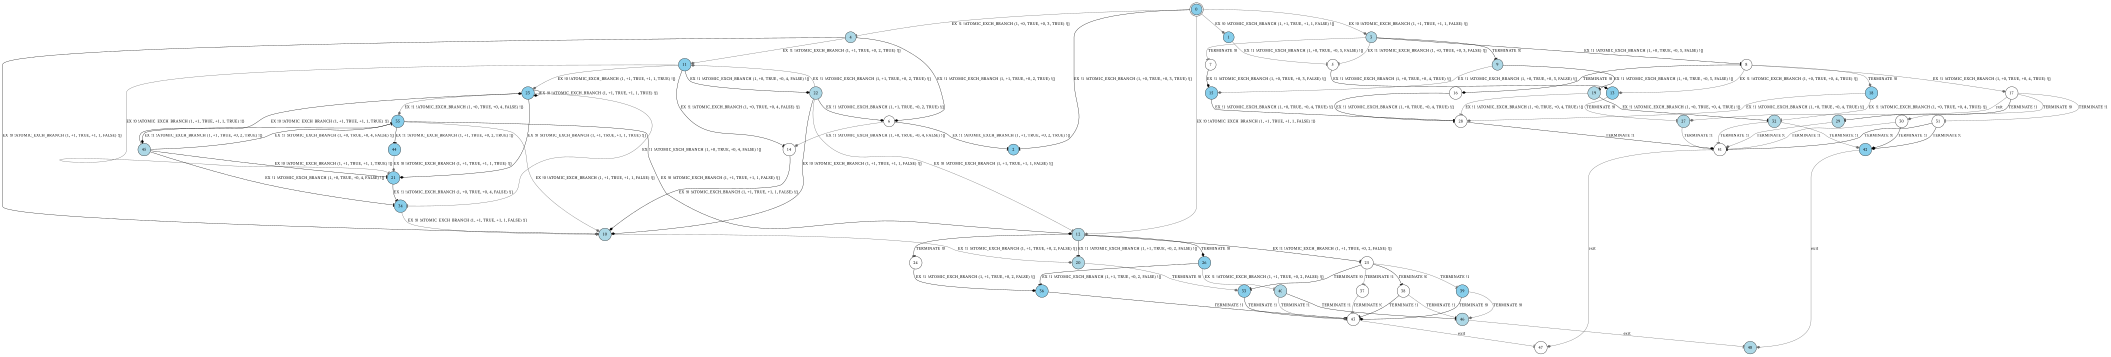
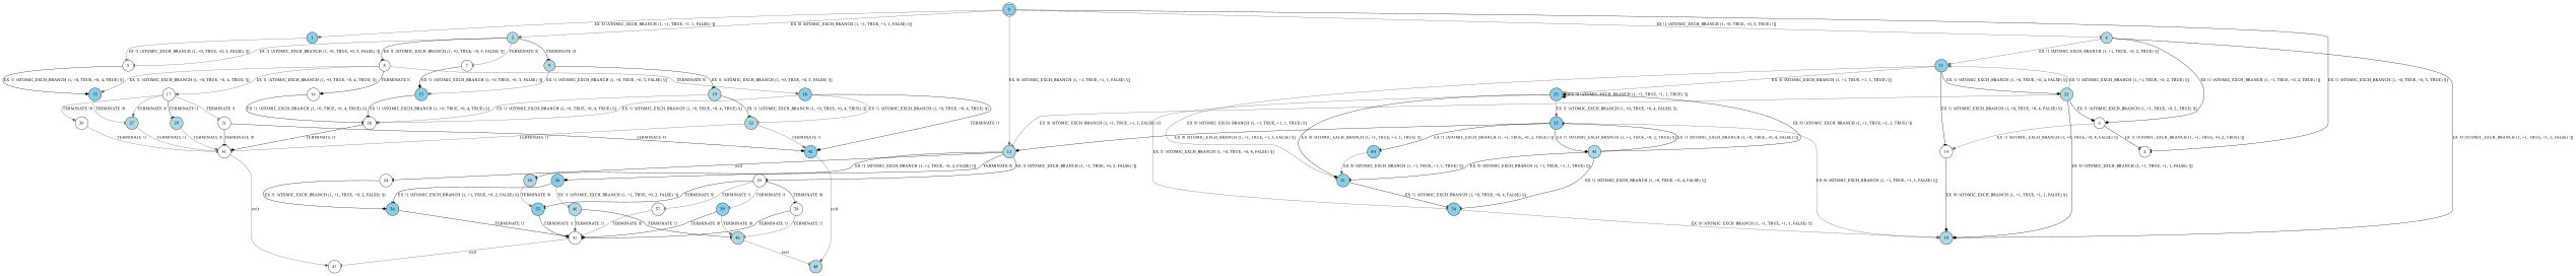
  digraph {
    fontname="PT Serif"
    node [fillcolor=skyblue fontname="PT Serif" shape=circle style=filled]
    edge [arrowhead=diamond color=gray40 fontname="PT Serif"]
    0 [peripheries=2]
    1
-   2
+   2 [fillcolor=white]
    3 [fillcolor=lightblue]
    4 [fillcolor=lightblue]
    12 [fillcolor=lightblue]
    5 [fillcolor=white]
    7 [fillcolor=white]
    8 [fillcolor=white]
    9 [fillcolor=lightblue]
    6 [fillcolor=white]
    10 [fillcolor=lightblue]
    11
    13
    14 [fillcolor=white]
    15
    16 [fillcolor=white]
    17 [fillcolor=white]
    18
    19 [fillcolor=lightblue]
    20 [fillcolor=lightblue]
    21
    22 [fillcolor=lightblue]
    23
    24 [fillcolor=white]
    25 [fillcolor=white]
    26
    27 [fillcolor=lightblue]
    28 [fillcolor=white]
    29 [fillcolor=lightblue]
    30 [fillcolor=white]
    31 [fillcolor=white]
    32 [fillcolor=lightblue]
    33
    34
    35
    36
    37 [fillcolor=white]
    38 [fillcolor=white]
    39
    40 [fillcolor=lightblue]
    41 [fillcolor=white]
    42
    43 [fillcolor=white]
    44
    45 [fillcolor=lightblue]
    46 [fillcolor=lightblue]
    47 [fillcolor=white]
    48 [fillcolor=lightblue]
    0 -> 1 [label="EX !0 !ATOMIC_EXCH_BRANCH (1, +1, TRUE, +1, 1, FALSE) !{}"]
    0 -> 2 [arrowhead=tee color=black label="EX !1 !ATOMIC_EXCH_BRANCH (1, +0, TRUE, +0, 3, TRUE) !{}"]
    0 -> 3 [label="EX !0 !ATOMIC_EXCH_BRANCH (1, +1, TRUE, +1, 1, FALSE) !{}"]
    0 -> 4 [arrowhead=tee label="EX !1 !ATOMIC_EXCH_BRANCH (1, +0, TRUE, +0, 3, TRUE) !{}"]
    0 -> 12 [label="EX !0 !ATOMIC_EXCH_BRANCH (1, +1, TRUE, +1, 1, FALSE) !{}"]
    1 -> 5 [arrowhead=tee label="EX !1 !ATOMIC_EXCH_BRANCH (1, +0, TRUE, +0, 3, FALSE) !{}"]
    3 -> 5 [arrowhead=tee label="EX !1 !ATOMIC_EXCH_BRANCH (1, +0, TRUE, +0, 3, FALSE) !{}"]
    3 -> 7 [arrowhead=tee label="TERMINATE !0"]
    3 -> 8 [arrowhead=tee color=black label="EX !1 !ATOMIC_EXCH_BRANCH (1, +0, TRUE, +0, 3, FALSE) !{}"]
    3 -> 9 [arrowhead=tee color=black label="TERMINATE !0"]
    4 -> 6 [color=black label="EX !1 !ATOMIC_EXCH_BRANCH (1, +1, TRUE, +0, 2, TRUE) !{}"]
    4 -> 10 [color=black label="EX !0 !ATOMIC_EXCH_BRANCH (1, +1, TRUE, +1, 1, FALSE) !{}"]
    4 -> 11 [label="EX !1 !ATOMIC_EXCH_BRANCH (1, +1, TRUE, +0, 2, TRUE) !{}"]
    12 -> 20 [arrowhead=tee color=black label="EX !1 !ATOMIC_EXCH_BRANCH (1, +1, TRUE, +0, 2, FALSE) !{}"]
-   12 -> 24 [arrowhead=tee color=black label="TERMINATE !0"]
+   12 -> 24 [arrowhead=tee color=black label=exit]
    12 -> 25 [arrowhead=tee color=black label="EX !1 !ATOMIC_EXCH_BRANCH (1, +1, TRUE, +0, 2, FALSE) !{}"]
    12 -> 26 [color=black label="TERMINATE !0"]
    5 -> 13 [color=black label="EX !1 !ATOMIC_EXCH_BRANCH (1, +0, TRUE, +0, 4, TRUE) !{}"]
    7 -> 15 [color=black label="EX !1 !ATOMIC_EXCH_BRANCH (1, +0, TRUE, +0, 3, FALSE) !{}"]
    8 -> 13 [label="EX !1 !ATOMIC_EXCH_BRANCH (1, +0, TRUE, +0, 4, TRUE) !{}"]
    8 -> 16 [color=black label="TERMINATE !0"]
    8 -> 17 [label="EX !1 !ATOMIC_EXCH_BRANCH (1, +0, TRUE, +0, 4, TRUE) !{}"]
    8 -> 18 [label="TERMINATE !0"]
    9 -> 15 [label="EX !1 !ATOMIC_EXCH_BRANCH (1, +0, TRUE, +0, 3, FALSE) !{}"]
    9 -> 19 [arrowhead=tee color=black label="EX !1 !ATOMIC_EXCH_BRANCH (1, +0, TRUE, +0, 3, FALSE) !{}"]
    6 -> 2 [arrowhead=tee color=black label="EX !1 !ATOMIC_EXCH_BRANCH (1, +1, TRUE, +0, 2, TRUE) !{}"]
    6 -> 14 [label="EX !1 !ATOMIC_EXCH_BRANCH (1, +0, TRUE, +0, 4, FALSE) !{}"]
-   10 -> 20 [label="EX !1 !ATOMIC_EXCH_BRANCH (1, +1, TRUE, +0, 2, FALSE) !{}"]
    11 -> 14 [arrowhead=tee color=black label="EX !1 !ATOMIC_EXCH_BRANCH (1, +0, TRUE, +0, 4, FALSE) !{}"]
    11 -> 21 [arrowhead=tee label="EX !0 !ATOMIC_EXCH_BRANCH (1, +1, TRUE, +1, 1, TRUE) !{}"]
    11 -> 22 [color=black label="EX !1 !ATOMIC_EXCH_BRANCH (1, +0, TRUE, +0, 4, FALSE) !{}"]
    11 -> 23 [label="EX !0 !ATOMIC_EXCH_BRANCH (1, +1, TRUE, +1, 1, TRUE) !{}"]
    13 -> 27 [arrowhead=tee label="TERMINATE !0"]
    14 -> 10 [color=black label="EX !0 !ATOMIC_EXCH_BRANCH (1, +1, TRUE, +1, 1, FALSE) !{}"]
    15 -> 28 [arrowhead=tee color=black label="EX !1 !ATOMIC_EXCH_BRANCH (1, +0, TRUE, +0, 4, TRUE) !{}"]
    16 -> 28 [arrowhead=tee color=black label="EX !1 !ATOMIC_EXCH_BRANCH (1, +0, TRUE, +0, 4, TRUE) !{}"]
-   17 -> 27 [label=exit]
+   17 -> 27 [label="TERMINATE !0"]
    17 -> 29 [arrowhead=tee color=black label="TERMINATE !1"]
    17 -> 30 [label="TERMINATE !0"]
    17 -> 31 [arrowhead=tee label="TERMINATE !1"]
    18 -> 28 [label="EX !1 !ATOMIC_EXCH_BRANCH (1, +0, TRUE, +0, 4, TRUE) !{}"]
    18 -> 32 [arrowhead=tee label="EX !1 !ATOMIC_EXCH_BRANCH (1, +0, TRUE, +0, 4, TRUE) !{}"]
    19 -> 28 [arrowhead=tee label="EX !1 !ATOMIC_EXCH_BRANCH (1, +0, TRUE, +0, 4, TRUE) !{}"]
    19 -> 32 [arrowhead=tee color=black label="EX !1 !ATOMIC_EXCH_BRANCH (1, +0, TRUE, +0, 4, TRUE) !{}"]
    20 -> 33 [label="TERMINATE !0"]
    21 -> 34 [arrowhead=tee color=black label="EX !1 !ATOMIC_EXCH_BRANCH (1, +0, TRUE, +0, 4, FALSE) !{}"]
    22 -> 12 [arrowhead=tee label="EX !0 !ATOMIC_EXCH_BRANCH (1, +1, TRUE, +1, 1, FALSE) !{}"]
    22 -> 6 [color=black label="EX !1 !ATOMIC_EXCH_BRANCH (1, +1, TRUE, +0, 2, TRUE) !{}"]
    22 -> 10 [color=black label="EX !0 !ATOMIC_EXCH_BRANCH (1, +1, TRUE, +1, 1, FALSE) !{}"]
    22 -> 11 [label="EX !1 !ATOMIC_EXCH_BRANCH (1, +1, TRUE, +0, 2, TRUE) !{}"]
    23 -> 21 [color=black label="EX !0 !ATOMIC_EXCH_BRANCH (1, +1, TRUE, +1, 1, TRUE) !{}"]
    23 -> 23 [color=black label="EX !0 !ATOMIC_EXCH_BRANCH (1, +1, TRUE, +1, 1, TRUE) !{}"]
    23 -> 34 [arrowhead=tee label="EX !1 !ATOMIC_EXCH_BRANCH (1, +0, TRUE, +0, 4, FALSE) !{}"]
    23 -> 35 [label="EX !1 !ATOMIC_EXCH_BRANCH (1, +0, TRUE, +0, 4, FALSE) !{}"]
    24 -> 36 [color=black label="EX !1 !ATOMIC_EXCH_BRANCH (1, +1, TRUE, +0, 2, FALSE) !{}"]
    25 -> 33 [arrowhead=tee color=black label="TERMINATE !0"]
    25 -> 37 [arrowhead=tee label="TERMINATE !1"]
    25 -> 38 [arrowhead=tee color=black label="TERMINATE !0"]
    25 -> 39 [arrowhead=tee label="TERMINATE !1"]
    26 -> 36 [arrowhead=tee color=black label="EX !1 !ATOMIC_EXCH_BRANCH (1, +1, TRUE, +0, 2, FALSE) !{}"]
    26 -> 40 [arrowhead=tee label="EX !1 !ATOMIC_EXCH_BRANCH (1, +1, TRUE, +0, 2, FALSE) !{}"]
    27 -> 41 [arrowhead=tee label="TERMINATE !1"]
    28 -> 41 [color=black label="TERMINATE !1"]
    29 -> 41 [label="TERMINATE !0"]
    30 -> 41 [arrowhead=tee label="TERMINATE !1"]
-   30 -> 42 [color=black label="TERMINATE !1"]
+   18 -> 42 [color=black label="TERMINATE !1"]
    31 -> 41 [arrowhead=tee color=black label="TERMINATE !0"]
    31 -> 42 [color=black label="TERMINATE !0"]
    32 -> 41 [arrowhead=tee label="TERMINATE !1"]
    32 -> 42 [label="TERMINATE !1"]
    33 -> 43 [arrowhead=tee color=black label="TERMINATE !1"]
    34 -> 10 [label="EX !0 !ATOMIC_EXCH_BRANCH (1, +1, TRUE, +1, 1, FALSE) !{}"]
    35 -> 12 [color=black label="EX !0 !ATOMIC_EXCH_BRANCH (1, +1, TRUE, +1, 1, FALSE) !{}"]
    35 -> 10 [label="EX !0 !ATOMIC_EXCH_BRANCH (1, +1, TRUE, +1, 1, FALSE) !{}"]
    35 -> 44 [arrowhead=tee color=black label="EX !1 !ATOMIC_EXCH_BRANCH (1, +1, TRUE, +0, 2, TRUE) !{}"]
    35 -> 45 [color=black label="EX !1 !ATOMIC_EXCH_BRANCH (1, +1, TRUE, +0, 2, TRUE) !{}"]
    36 -> 43 [color=black label="TERMINATE !1"]
    37 -> 43 [arrowhead=tee label="TERMINATE !0"]
    38 -> 43 [arrowhead=tee color=black label="TERMINATE !1"]
    38 -> 46 [arrowhead=tee label="TERMINATE !1"]
    39 -> 43 [color=black label="TERMINATE !0"]
    39 -> 46 [label="TERMINATE !0"]
    40 -> 43 [label="TERMINATE !1"]
    40 -> 46 [arrowhead=tee color=black label="TERMINATE !1"]
    41 -> 47 [label=exit]
    42 -> 48 [label=exit]
    43 -> 47 [arrowhead=tee label=exit]
    44 -> 21 [label="EX !0 !ATOMIC_EXCH_BRANCH (1, +1, TRUE, +1, 1, TRUE) !{}"]
    45 -> 21 [arrowhead=tee color=black label="EX !0 !ATOMIC_EXCH_BRANCH (1, +1, TRUE, +1, 1, TRUE) !{}"]
    45 -> 23 [color=black label="EX !0 !ATOMIC_EXCH_BRANCH (1, +1, TRUE, +1, 1, TRUE) !{}"]
    45 -> 34 [arrowhead=tee color=black label="EX !1 !ATOMIC_EXCH_BRANCH (1, +0, TRUE, +0, 4, FALSE) !{}"]
    45 -> 35 [arrowhead=tee color=black label="EX !1 !ATOMIC_EXCH_BRANCH (1, +0, TRUE, +0, 4, FALSE) !{}"]
    46 -> 48 [arrowhead=tee label=exit]
  }
